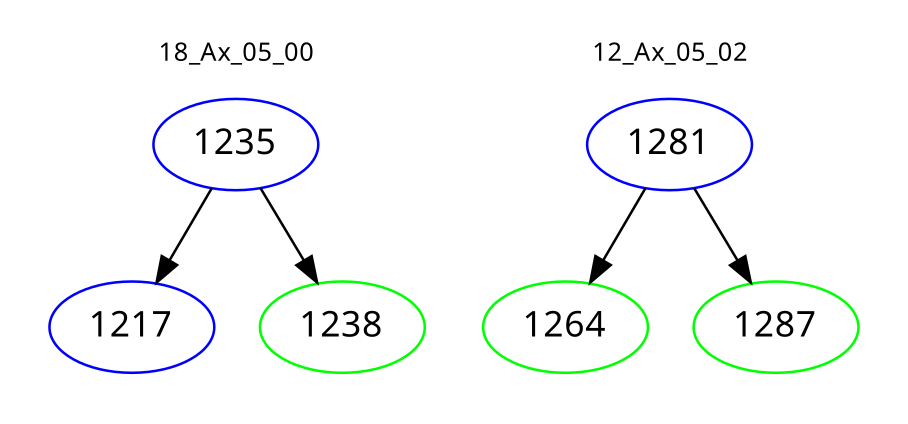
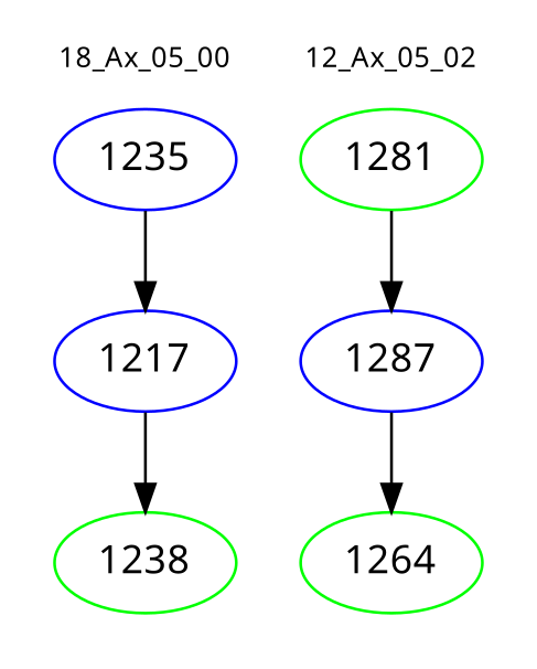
  digraph {
    fontname="Noto Sans"
    node [color=blue fontname="Noto Sans"]
    edge [color=black fontname="Noto Sans"]
    n1 [label=1235]
    n2 [label=1217]
    n3 [color=green label=1238]
-   n4 [label=1281]
+   n4 [color=green label=1281]
    n5 [color=green label=1264]
-   n6 [color=green label=1287]
+   n6 [label=1287]
    subgraph cluster_1 {
      color=white
      fontsize=10
      label="18_Ax_05_00"
      n1
      n2
      n3
    }
    subgraph cluster_2 {
      color=white
      fontsize=10
      label="12_Ax_05_02"
      n4
      n5
      n6
    }
    n1 -> n2
-   n1 -> n3
-   n4 -> n5
+   n2 -> n3
+   n6 -> n5
    n4 -> n6
  }
